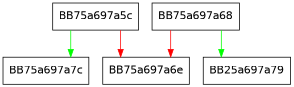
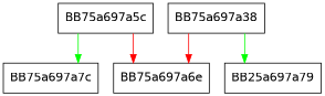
  digraph {
    fontname="DejaVu Sans"
    splines=ortho
    node [fontname="DejaVu Sans" shape=box]
    edge [color=green fontname="DejaVu Sans"]
    BB75a697a5c
    BB75a697a7c
    BB75a697a6e
    n4 [label=BB25a697a79]
-   BB75a697a68
+   BB75a697a68 [label=BB75a697a38]
    BB75a697a5c -> BB75a697a7c
    BB75a697a5c -> BB75a697a6e [color=red]
    BB75a697a68 -> BB75a697a6e [color=red]
    BB75a697a68 -> n4
  }
